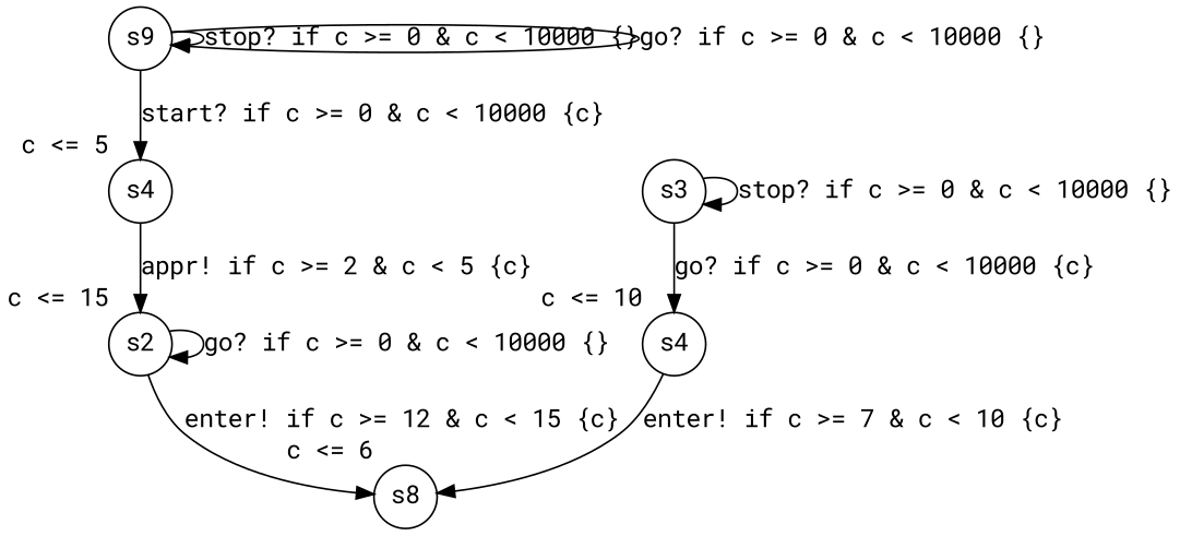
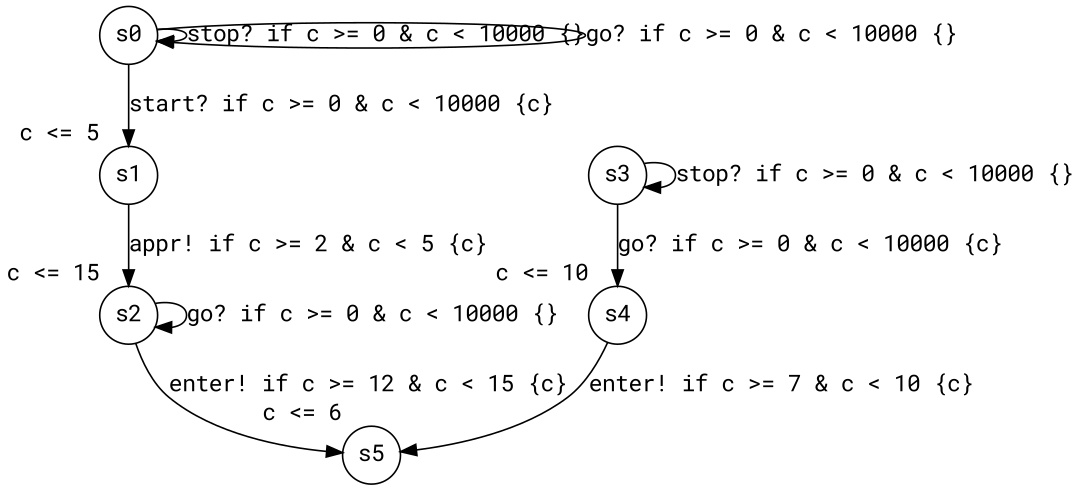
  digraph {
    fontname="Roboto Mono"
    node [fontname="Roboto Mono" margin=0 shape=circle]
    edge [fontname="Roboto Mono"]
-   n1 [label=s9]
-   n2 [label=s4 xlabel="c <= 5"]
+   n1 [label=s0]
+   n2 [label=s1 xlabel="c <= 5"]
    n3 [label=s2 xlabel="c <= 15"]
-   n4 [label=s8 xlabel="c <= 6"]
+   n4 [label=s5 xlabel="c <= 6"]
    n5 [label=s3]
    n6 [label=s4 xlabel="c <= 10"]
    n1 -> n1 [label="stop? if c >= 0 & c < 10000 {}"]
    n1 -> n1 [label="go? if c >= 0 & c < 10000 {}"]
    n1 -> n2 [label="start? if c >= 0 & c < 10000 {c}"]
    n2 -> n3 [label="appr! if c >= 2 & c < 5 {c}"]
    n3 -> n3 [label="go? if c >= 0 & c < 10000 {}"]
    n3 -> n4 [label="enter! if c >= 12 & c < 15 {c}"]
    n5 -> n5 [label="stop? if c >= 0 & c < 10000 {}"]
    n5 -> n6 [label="go? if c >= 0 & c < 10000 {c}"]
    n6 -> n4 [label="enter! if c >= 7 & c < 10 {c}"]
  }
